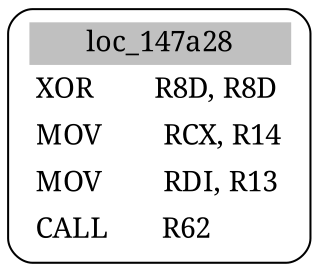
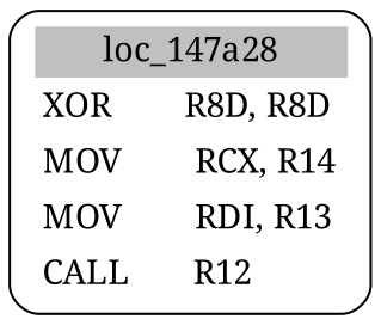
  digraph {
    fontname="Noto Serif"
-   n1 [fontname="Noto Serif" label=<<table border="0" cellborder="0" cellpadding="3"><tr><td align="center" colspan="2" bgcolor="grey">loc_147a28</td></tr><tr><td align="left">XOR        R8D, R8D</td></tr><tr><td align="left">MOV        RCX, R14</td></tr><tr><td align="left">MOV        RDI, R13</td></tr><tr><td align="left">CALL       R62</td></tr></table>> shape=Mrecord]
+   n1 [fontname="Noto Serif" label=<<table border="0" cellborder="0" cellpadding="3"><tr><td align="center" colspan="2" bgcolor="grey">loc_147a28</td></tr><tr><td align="left">XOR        R8D, R8D</td></tr><tr><td align="left">MOV        RCX, R14</td></tr><tr><td align="left">MOV        RDI, R13</td></tr><tr><td align="left">CALL       R12</td></tr></table>> shape=Mrecord]
  }
